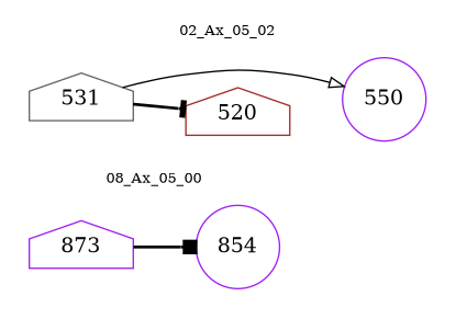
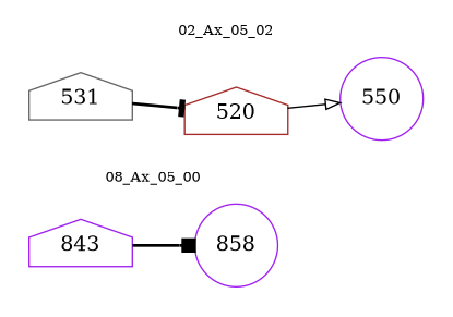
  digraph {
    rankdir=LR
    node [color=purple shape=house]
    edge [color=black style=bold]
-   n1 [label=873]
-   n2 [label=854 shape=circle]
+   n1 [label=843]
+   n2 [label=858 shape=circle]
    n3 [color=gray40 label=531]
    n4 [color=brown label=520]
    n5 [label=550 shape=circle]
    subgraph cluster_1 {
      color=white
      fontsize=10
      label="08_Ax_05_00"
      n1
      n2
    }
    subgraph cluster_2 {
      color=white
      fontsize=10
      label="02_Ax_05_02"
      n3
      n4
      n5
    }
    n1 -> n2 [arrowhead=box]
    n3 -> n4 [arrowhead=tee]
-   n3 -> n5 [arrowhead=onormal style=solid]
+   n4 -> n5 [arrowhead=onormal style=solid]
  }
